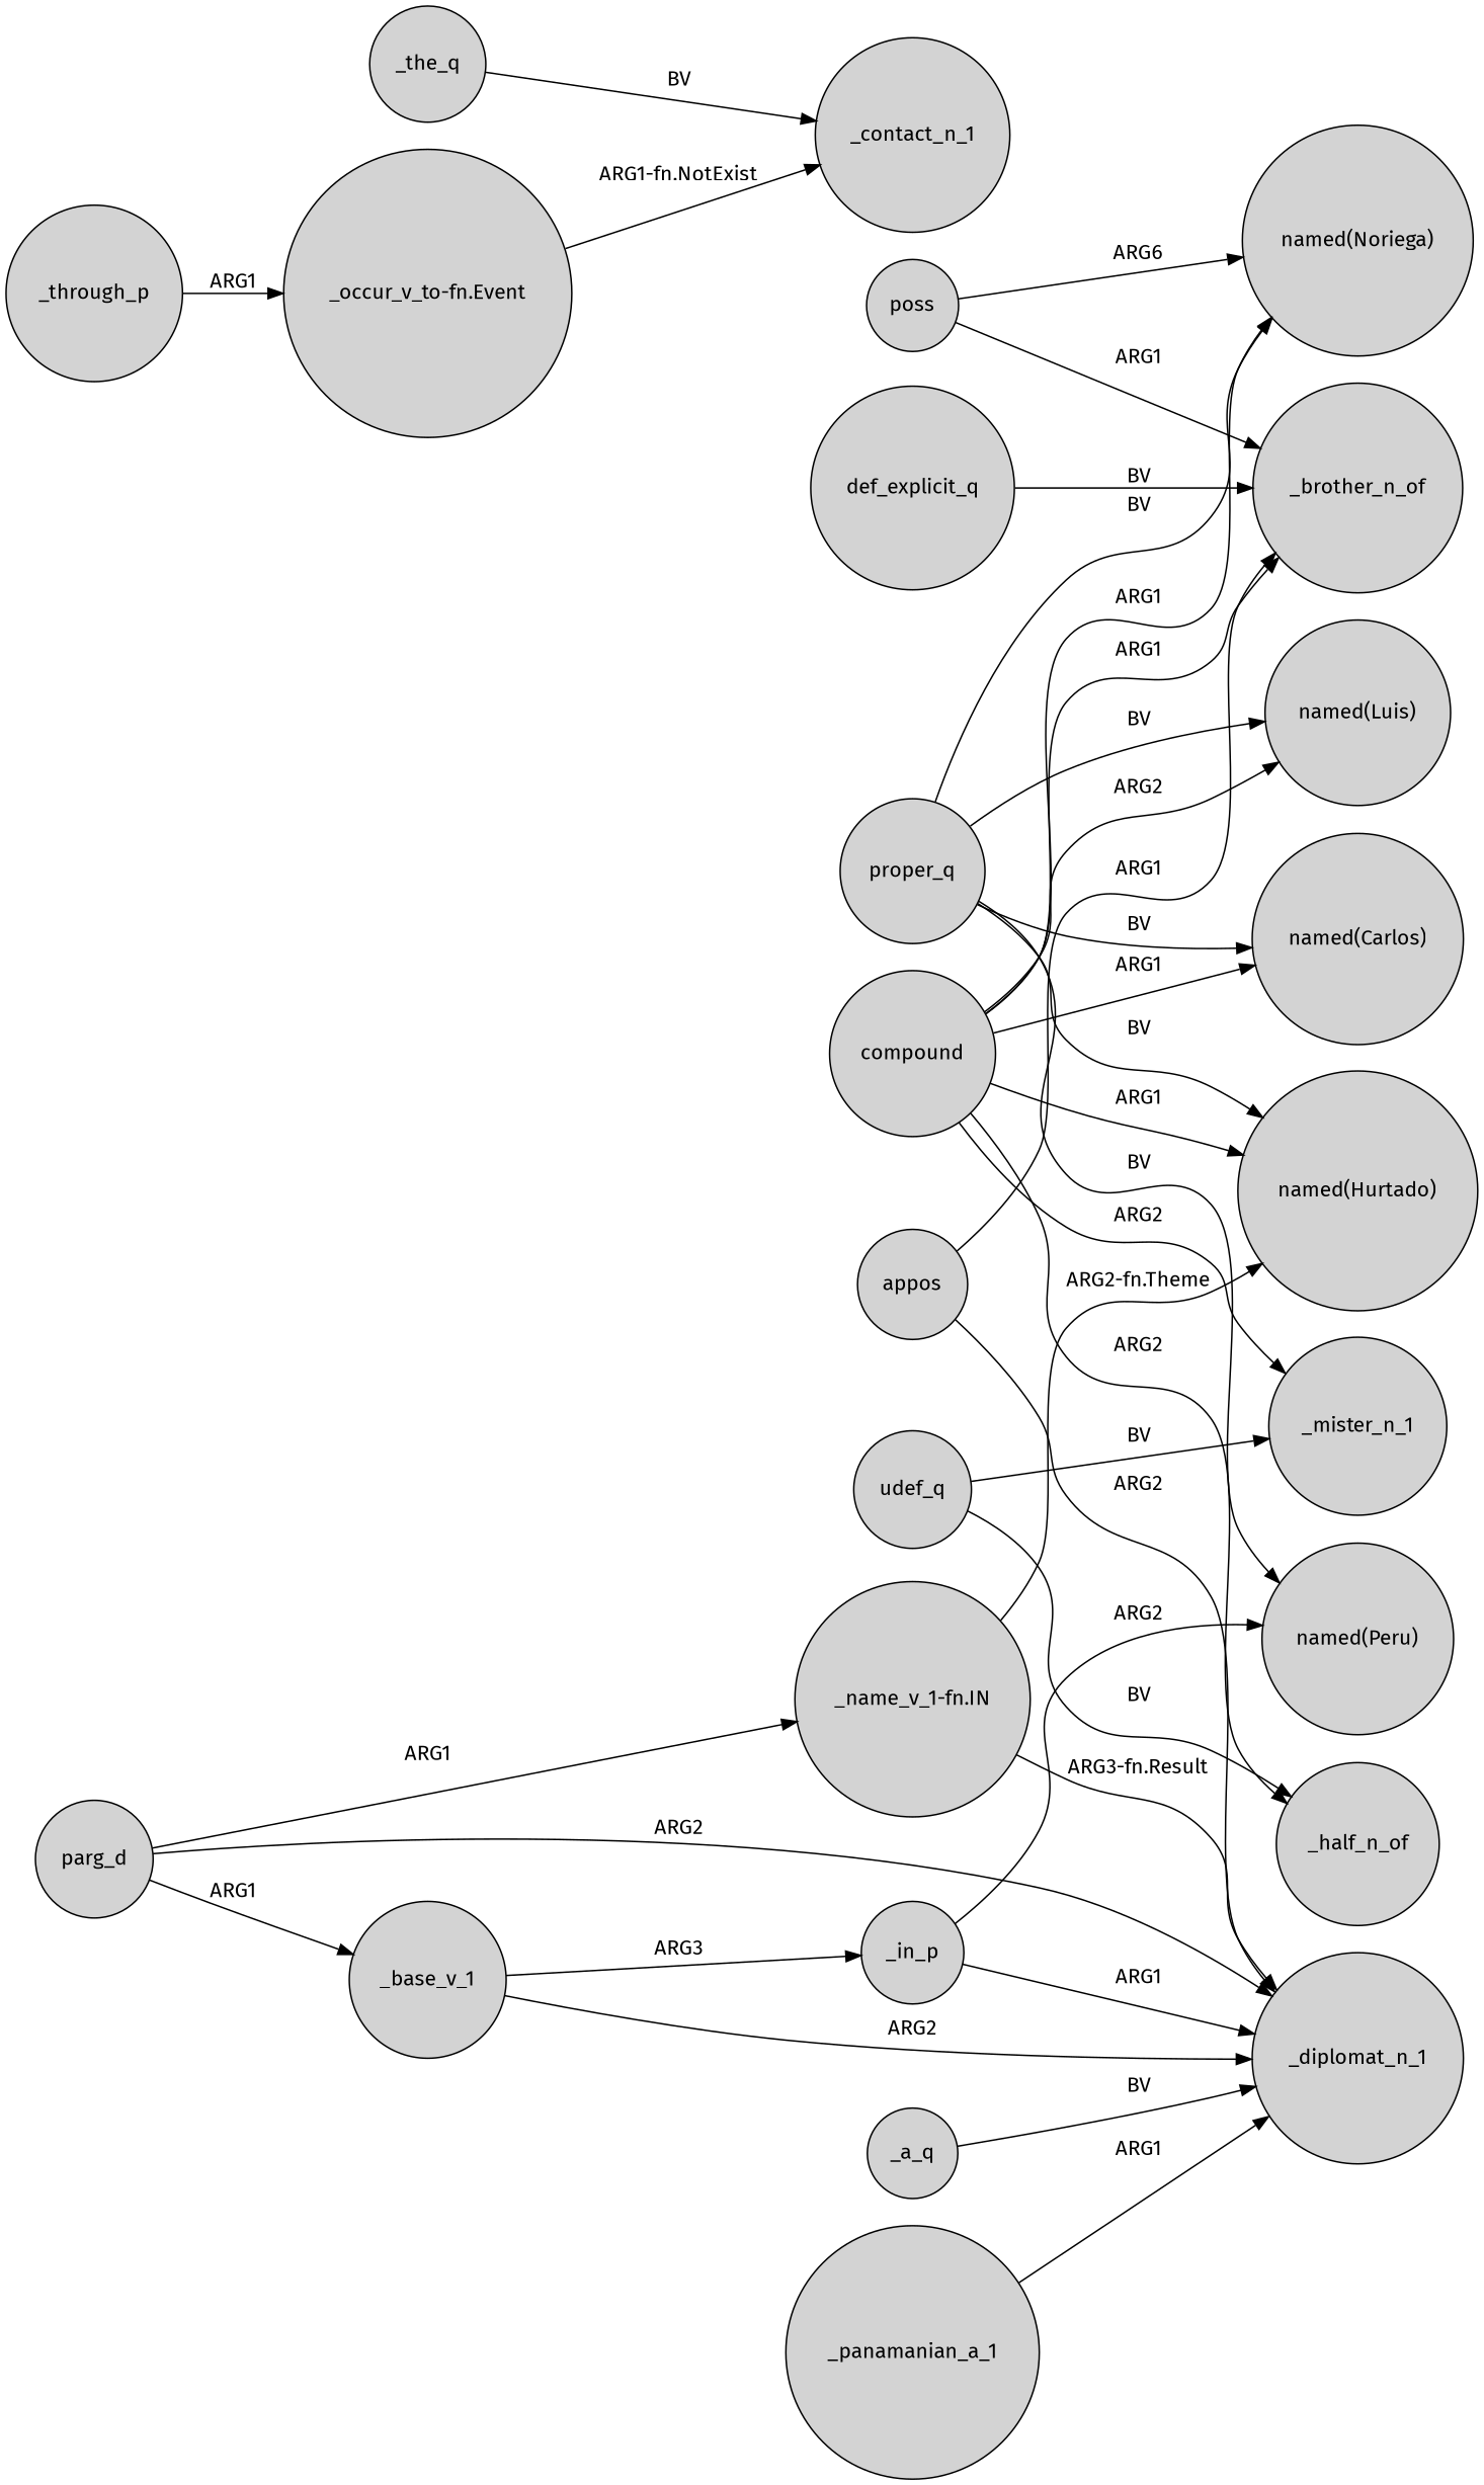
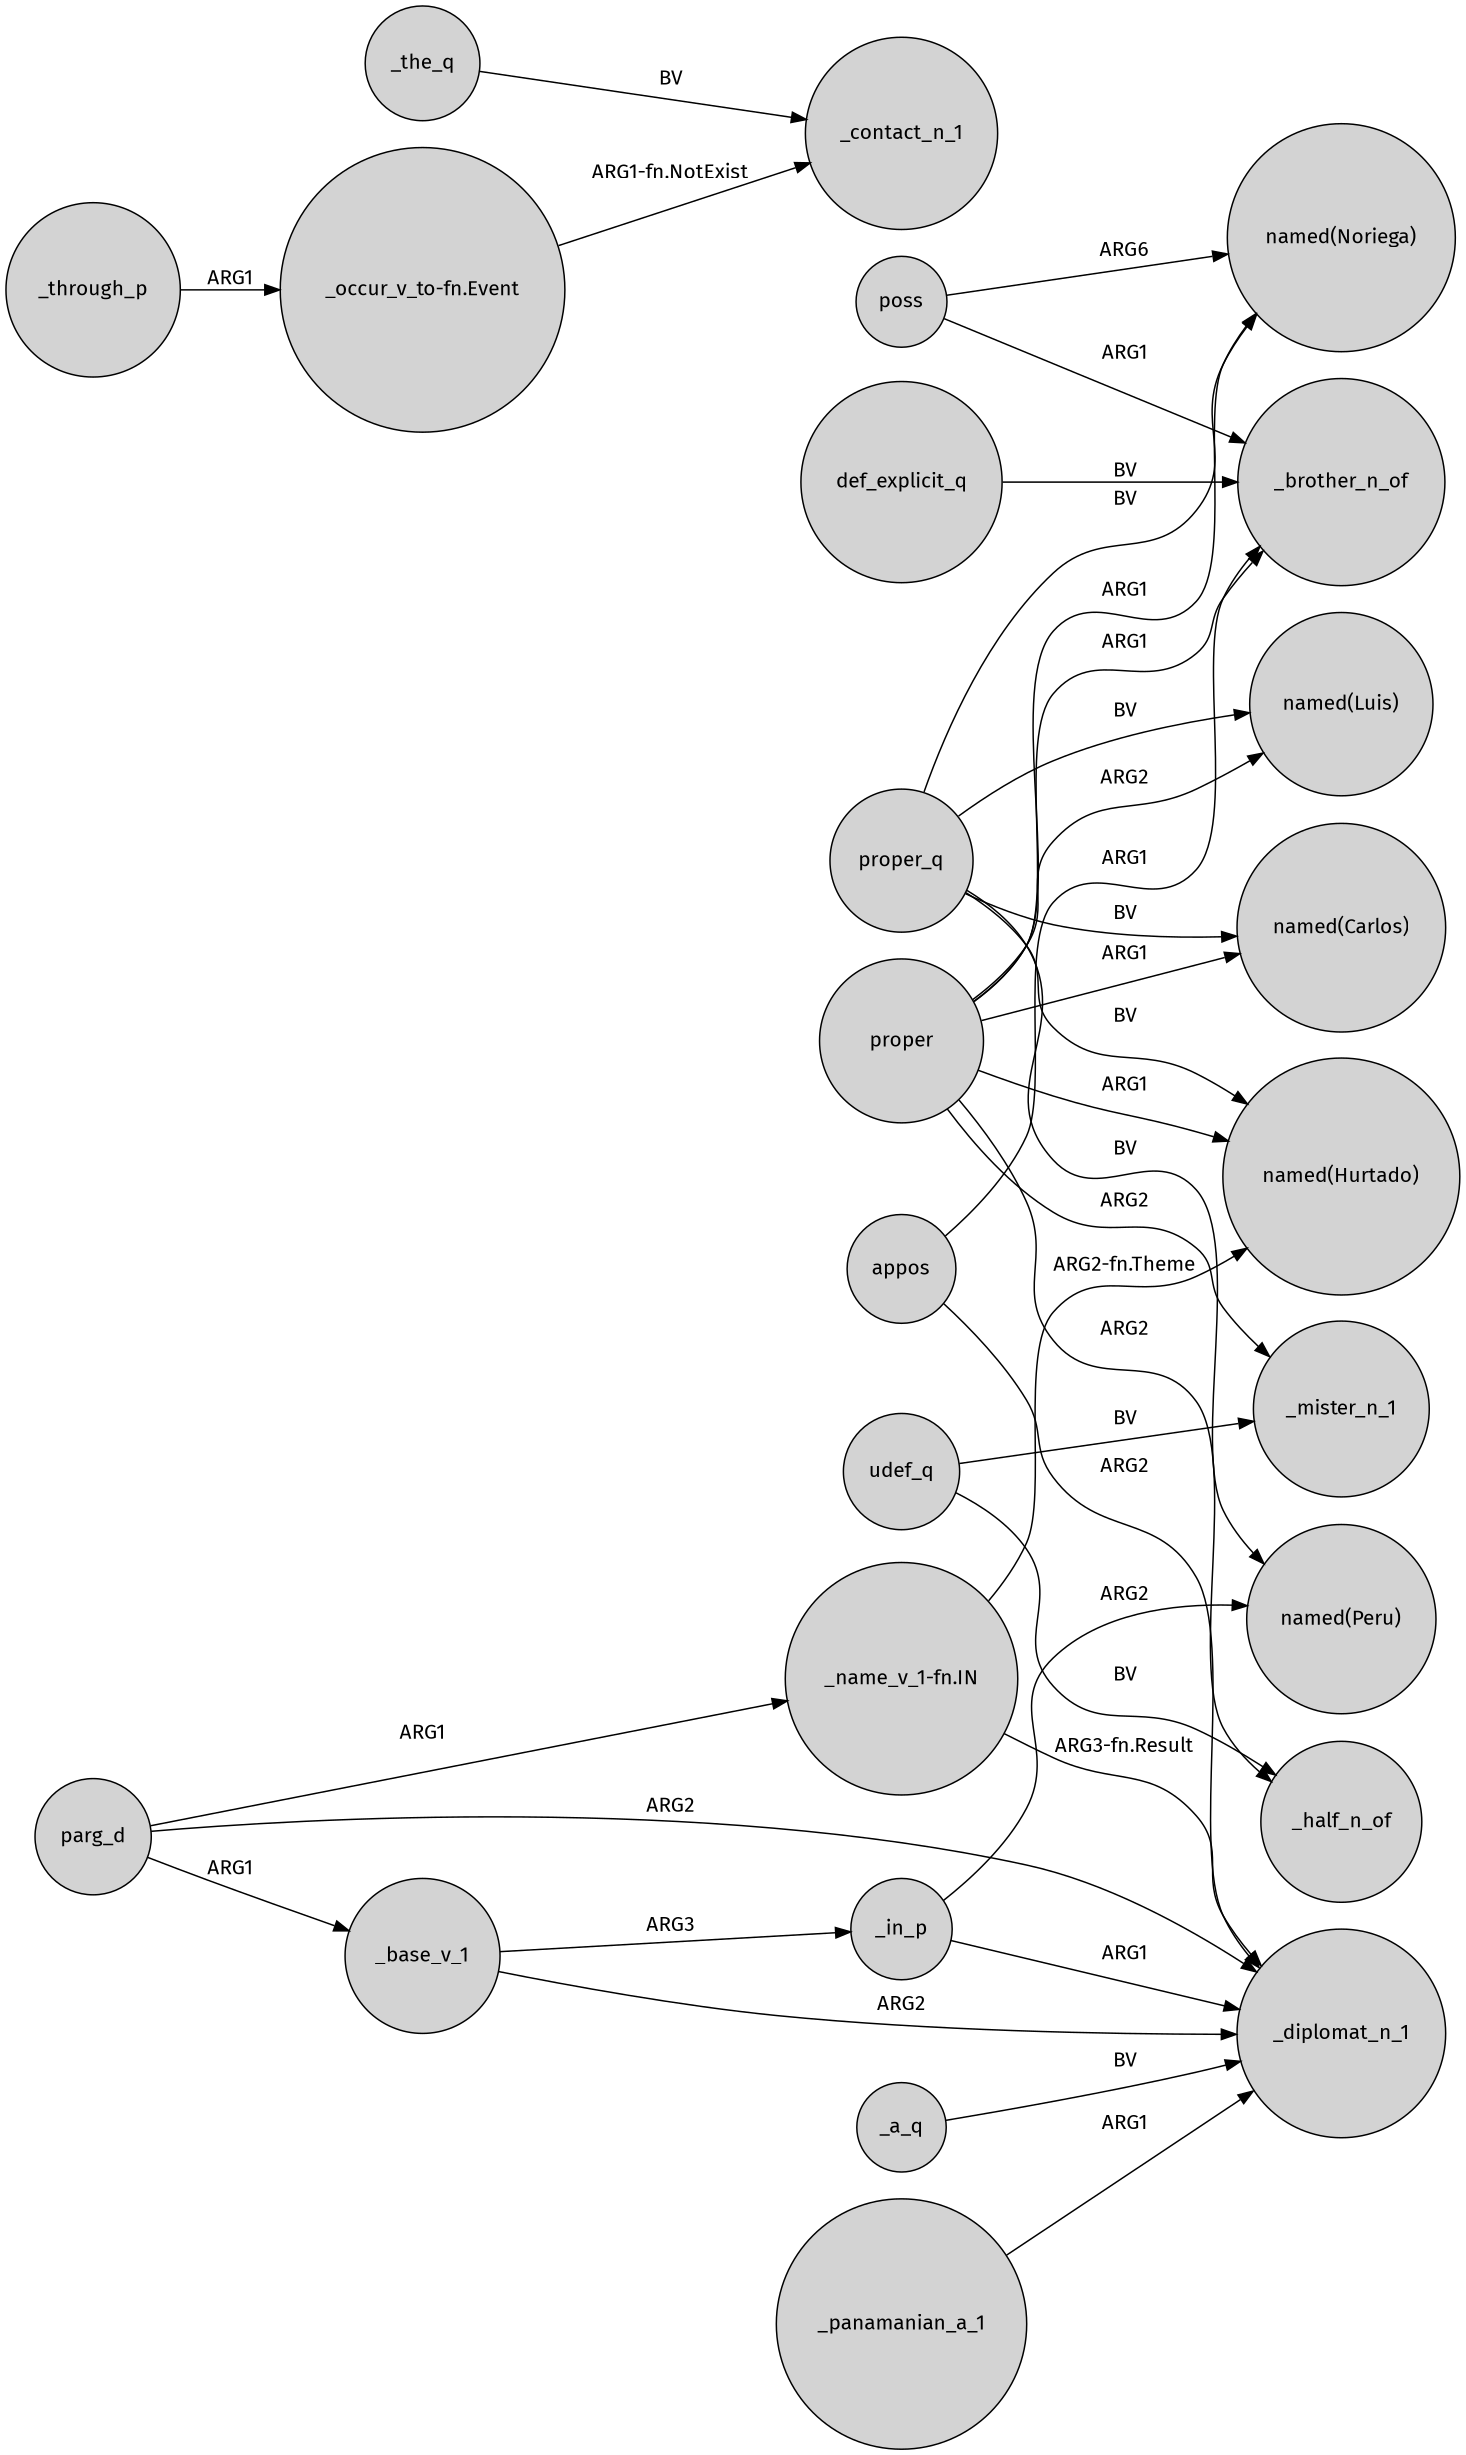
  digraph {
    fontname="Fira Sans"
    rankdir=LR
    node [fontname="Fira Sans" shape=circle style=filled]
    edge [fontname="Fira Sans"]
    poss
    _brother_n_of
    "named(Noriega)"
-   compound
+   compound [label=proper]
    "named(Hurtado)"
    _mister_n_1
    "named(Carlos)"
    _half_n_of
    "named(Luis)"
    _in_p
    _diplomat_n_1
    "named(Peru)"
    proper_q
    def_explicit_q
    udef_q
    appos
    "_occur_v_to-fn.Event"
    _contact_n_1
    _through_p
    "_name_v_1-fn.IN"
    _base_v_1
    _the_q
    _panamanian_a_1
    parg_d
    _a_q
    poss -> _brother_n_of [label=ARG1]
    poss -> "named(Noriega)" [label=ARG6]
    compound -> _brother_n_of [label=ARG1]
    compound -> "named(Noriega)" [label=ARG1]
    compound -> "named(Hurtado)" [label=ARG1]
    compound -> _mister_n_1 [label=ARG2]
    compound -> "named(Carlos)" [label=ARG1]
    compound -> _half_n_of [label=ARG2]
    compound -> "named(Luis)" [label=ARG2]
    _in_p -> _diplomat_n_1 [label=ARG1]
    _in_p -> "named(Peru)" [label=ARG2]
    proper_q -> "named(Noriega)" [label=BV]
    proper_q -> "named(Hurtado)" [label=BV]
    proper_q -> "named(Carlos)" [label=BV]
    proper_q -> "named(Luis)" [label=BV]
    proper_q -> "named(Peru)" [label=BV]
    def_explicit_q -> _brother_n_of [label=BV]
    udef_q -> _mister_n_1 [label=BV]
    udef_q -> _half_n_of [label=BV]
    appos -> _brother_n_of [label=ARG1]
    appos -> _diplomat_n_1 [label=ARG2]
    "_occur_v_to-fn.Event" -> _contact_n_1 [label="ARG1-fn.NotExist"]
    _through_p -> "_occur_v_to-fn.Event" [label=ARG1]
    "_name_v_1-fn.IN" -> "named(Hurtado)" [label="ARG2-fn.Theme"]
    "_name_v_1-fn.IN" -> _diplomat_n_1 [label="ARG3-fn.Result"]
    _base_v_1 -> _in_p [label=ARG3]
    _base_v_1 -> _diplomat_n_1 [label=ARG2]
    _the_q -> _contact_n_1 [label=BV]
    _panamanian_a_1 -> _diplomat_n_1 [label=ARG1]
    parg_d -> _diplomat_n_1 [label=ARG2]
    parg_d -> "_name_v_1-fn.IN" [label=ARG1]
    parg_d -> _base_v_1 [label=ARG1]
    _a_q -> _diplomat_n_1 [label=BV]
  }
